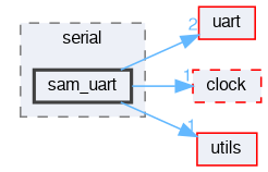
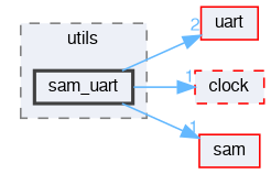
  digraph {
    compound=true
    rankdir=LR
    node [color=red fillcolor="#edf0f7" fontname=FreeSans fontsize=10 shape=box style=filled]
    edge [color=steelblue1 fontcolor=steelblue1 fontname=FreeSans fontsize=10 headlabel=1 labeldistance=1.5 labelfontname=FreeSans labelfontsize=10]
    n1 [color=grey25 height=0.2 label=sam_uart style="filled,bold" width=0.4]
    n2 [height=0.2 label=uart width=0.4]
    n3 [height=0.2 label=clock style="filled,dashed" width=0.4]
-   n4 [height=0.2 label=utils width=0.4]
+   n4 [height=0.2 label=sam width=0.4]
    subgraph cluster_1 {
      bgcolor="#edf0f7"
      fontname=FreeSans
      fontsize=10
-     label=serial
+     label=utils
      pencolor=grey50
      style="filled,dashed"
      n1
    }
    n1 -> n2 [headlabel=2]
    n1 -> n3
    n1 -> n4
  }
